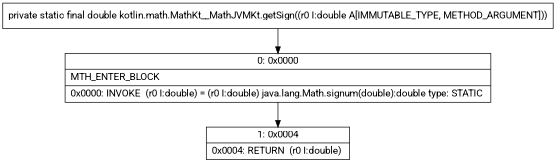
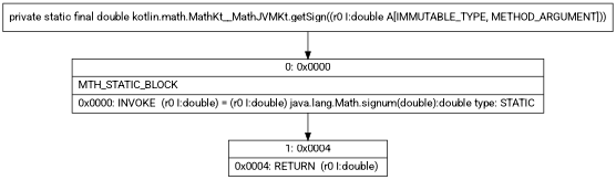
  digraph {
    fontname=Roboto
    node [shape=record fontname=Roboto]
    edge [fontname=Roboto]
-   n1 [label="{0\:\ 0x0000|MTH_ENTER_BLOCK\l|0x0000: INVOKE  (r0 I:double) = (r0 I:double) java.lang.Math.signum(double):double type: STATIC \l}"]
+   n1 [label="{0\:\ 0x0000|MTH_STATIC_BLOCK\l|0x0000: INVOKE  (r0 I:double) = (r0 I:double) java.lang.Math.signum(double):double type: STATIC \l}"]
    n2 [label="{1\:\ 0x0004|0x0004: RETURN  (r0 I:double) \l}"]
    n3 [label="{private static final double kotlin.math.MathKt__MathJVMKt.getSign((r0 I:double A[IMMUTABLE_TYPE, METHOD_ARGUMENT])) }"]
    n1 -> n2
    n3 -> n1
  }
